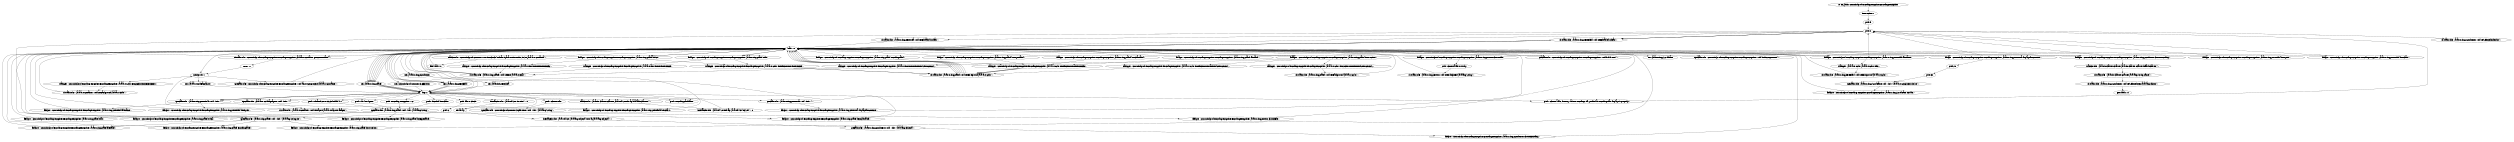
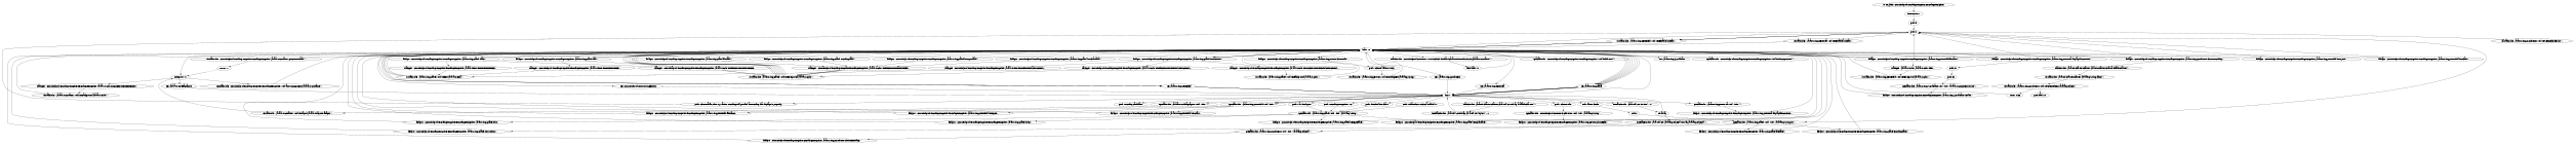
  digraph {
    n1 [label="instructions 1"]
    "r0 := @this: com.mindprod.encodingrecogniser.EncodingRecogniser"
    "push 5"
    "push 0"
    "load.r r0"
    "virtualinvoke <javax.swing.JTextField: void setEditable(boolean)>"
    "specialinvoke <javax.swing.JLabel: void <init>(java.lang.String,int)>"
    "virtualinvoke <javax.swing.JTextArea: void setEditable(boolean)>"
    "virtualinvoke <javax.swing.JComboBox: void setSelectedIndex(int)>"
    "staticinvoke <com.mindprod.common11.VersionCheck: boolean isJavaVersionOK(int,int,int,java.awt.Container)>"
    "specialinvoke <com.mindprod.encodingrecogniser.EncodingRecogniser: void buildMenu()>"
    "virtualinvoke <com.mindprod.encodingrecogniser.EncodingRecogniser: java.awt.Container getContentPane()>"
    n13 [label="mindprod.r r1"]
    "new javax.swing.JLabel"
    "fieldget <com.mindprod.encodingrecogniser.EncodingRecogniser: javax.swing.JLabel title>"
    "fieldget <com.mindprod.encodingrecogniser.EncodingRecogniser: javax.swing.JLabel title2>"
    "new com.mindprod.common13.JEButton"
    "fieldget <com.mindprod.encodingrecogniser.EncodingRecogniser: javax.swing.JButton chooseFile>"
    "new javax.swing.JTextField"
    "fieldget <com.mindprod.encodingrecogniser.EncodingRecogniser: javax.swing.JTextField fileName>"
    "new javax.swing.JComboBox"
    "fieldget <com.mindprod.encodingrecogniser.EncodingRecogniser: javax.swing.JComboBox chooseEncoding>"
    "fieldget <com.mindprod.encodingrecogniser.EncodingRecogniser: javax.swing.JLabel fileLabel>"
    "fieldget <com.mindprod.encodingrecogniser.EncodingRecogniser: javax.swing.JLabel encodingLabel>"
    "fieldget <com.mindprod.encodingrecogniser.EncodingRecogniser: javax.swing.JLabel hexByteLabel>"
    "fieldget <com.mindprod.encodingrecogniser.EncodingRecogniser: javax.swing.JLabel hexCharLabel>"
    "fieldget <com.mindprod.encodingrecogniser.EncodingRecogniser: javax.swing.JTextField hexBytes>"
    "fieldget <com.mindprod.encodingrecogniser.EncodingRecogniser: javax.swing.JTextField hexChars>"
-   "new javax.swing.JTextArea" [label="new javax.init.JTextArea"]
+   "new javax.swing.JTextArea"
    "fieldget <com.mindprod.encodingrecogniser.EncodingRecogniser: javax.swing.JTextArea displayFileContents>"
    "new javax.swing.JScrollPane"
    "fieldget <com.mindprod.encodingrecogniser.EncodingRecogniser: javax.swing.JLabel instructions>"
    "specialinvoke <com.mindprod.encodingrecogniser.EncodingRecogniser: void hookComponents()>"
    "fieldput <com.mindprod.encodingrecogniser.EncodingRecogniser: javax.swing.JLabel fileLabel>"
    "fieldput <com.mindprod.encodingrecogniser.EncodingRecogniser: javax.swing.JLabel encodingLabel>"
    "fieldput <com.mindprod.encodingrecogniser.EncodingRecogniser: javax.swing.JLabel instructions>"
    "ifne load.r r0"
    "store.r r1"
    "new java.awt.GridBagLayout"
    "staticget <com.mindprod.encodingrecogniser.EncodingRecogniser: java.awt.Color BACKGROUND_FOR_BODY>"
    "specialinvoke <com.mindprod.encodingrecogniser.EncodingRecogniser: void layoutComponents(java.awt.Container)>"
    "dup1.r"
    "staticget <com.mindprod.encodingrecogniser.EncodingRecogniser: java.awt.Font FONT_FOR_TITLE>"
    "staticget <com.mindprod.encodingrecogniser.EncodingRecogniser: java.awt.Color FOREGROUND_FOR_TITLE>"
    "staticget <com.mindprod.encodingrecogniser.EncodingRecogniser: java.awt.Font FONT_FOR_TITLE2>"
    "push \"Choose a file to study\""
    "staticget <java.awt.Color: java.awt.Color RED>"
    "staticinvoke <java.nio.charset.Charset: java.nio.charset.Charset defaultCharset()>"
    "staticget <com.mindprod.encodingrecogniser.EncodingRecogniser: java.awt.Color FOREGROUND_FOR_LABEL>"
    "push 20"
    "staticget <com.mindprod.encodingrecogniser.EncodingRecogniser: java.awt.Font FONT_FOR_INSTRUCTIONS>"
    "staticget <com.mindprod.encodingrecogniser.EncodingRecogniser: java.awt.Color BACKGROUND_FOR_INSTRUCTIONS>"
    "staticget <com.mindprod.encodingrecogniser.EncodingRecogniser: java.awt.Color FOREGROUND_FOR_INSTRUCTIONS>"
    "virtualinvoke <java.awt.Container: void setBackground(java.awt.Color)>"
    "specialinvoke <java.awt.GridBagLayout: void <init>()>"
    "push \"Encoding Recogniser 1.2\""
    "push \"released:2010-03-23 build:9411\""
    "push \"Choose File\""
    "specialinvoke <javax.swing.JTextField: void <init>()>"
    "staticinvoke <java.nio.charset.Charset: java.util.SortedMap availableCharsets()>"
    "interfaceinvoke <java.util.Set: int size()> 0"
    "push \"file to check\""
    "push \"encoding candidate\""
    "push \"raw hex bytes\""
    "push \"decoded hex chars\""
    "specialinvoke <javax.swing.JTextArea: void <init>()>"
    "push \"Choose a file, then try various encodings till you find an encoding that displays it properly.\""
    "virtualinvoke <java.awt.Container: void setLayout(java.awt.LayoutManager)>"
    "specialinvoke <javax.swing.JLabel: void <init>(java.lang.String)>"
    "specialinvoke <com.mindprod.common13.JEButton: void <init>(java.lang.String)>"
    "fieldput <com.mindprod.encodingrecogniser.EncodingRecogniser: javax.swing.JTextField fileName>"
    "fieldput <com.mindprod.encodingrecogniser.EncodingRecogniser: javax.swing.JTextField hexBytes>"
    "fieldput <com.mindprod.encodingrecogniser.EncodingRecogniser: javax.swing.JTextField hexChars>"
    "interfaceinvoke <java.util.SortedMap: java.util.Set keySet()> 0"
    newarray
    "push 2"
    "fieldput <com.mindprod.encodingrecogniser.EncodingRecogniser: javax.swing.JTextArea displayFileContents>"
    "fieldput <com.mindprod.encodingrecogniser.EncodingRecogniser: javax.swing.JLabel title>"
    "fieldput <com.mindprod.encodingrecogniser.EncodingRecogniser: javax.swing.JLabel title2>"
    "fieldput <com.mindprod.encodingrecogniser.EncodingRecogniser: javax.swing.JLabel hexByteLabel>"
    "fieldput <com.mindprod.encodingrecogniser.EncodingRecogniser: javax.swing.JLabel hexCharLabel>"
    "virtualinvoke <javax.swing.JLabel: void setFont(java.awt.Font)>"
    "virtualinvoke <javax.swing.JLabel: void setForeground(java.awt.Color)>"
    "fieldput <com.mindprod.encodingrecogniser.EncodingRecogniser: javax.swing.JButton chooseFile>"
    "virtualinvoke <javax.swing.JButton: void setToolTipText(java.lang.String)>"
    "virtualinvoke <javax.swing.JTextField: void setForeground(java.awt.Color)>"
    "interfaceinvoke <java.util.Set: java.lang.Object[] toArray(java.lang.Object[])> 1"
    "specialinvoke <javax.swing.JComboBox: void <init>(java.lang.Object[])>"
    "fieldput <com.mindprod.encodingrecogniser.EncodingRecogniser: javax.swing.JComboBox chooseEncoding>"
    "virtualinvoke <java.nio.charset.Charset: java.lang.String name()>"
    "virtualinvoke <javax.swing.JComboBox: void setSelectedItem(java.lang.Object)>"
    "goto load.r r0"
+   "store.r $r56"
    "push 30"
    "specialinvoke <javax.swing.JScrollPane: void <init>(java.awt.Component,int,int)>"
    "fieldput <com.mindprod.encodingrecogniser.EncodingRecogniser: javax.swing.JScrollPane scroller>"
    "virtualinvoke <javax.swing.JLabel: void setBackground(java.awt.Color)>"
    n1 -> "push 5"
    "r0 := @this: com.mindprod.encodingrecogniser.EncodingRecogniser" -> n1
    "push 5" -> "push 0"
    "push 0" -> "load.r r0"
    "push 0" -> "virtualinvoke <javax.swing.JTextField: void setEditable(boolean)>"
    "push 0" -> "virtualinvoke <javax.swing.JTextField: void setEditable(boolean)>"
    "push 0" -> "virtualinvoke <javax.swing.JTextField: void setEditable(boolean)>"
    "push 0" -> "specialinvoke <javax.swing.JLabel: void <init>(java.lang.String,int)>"
    "push 0" -> "virtualinvoke <javax.swing.JTextArea: void setEditable(boolean)>"
    "push 0" -> "virtualinvoke <javax.swing.JComboBox: void setSelectedIndex(int)>"
    "load.r r0" -> "staticinvoke <com.mindprod.common11.VersionCheck: boolean isJavaVersionOK(int,int,int,java.awt.Container)>"
    "load.r r0" -> "specialinvoke <com.mindprod.encodingrecogniser.EncodingRecogniser: void buildMenu()>"
    "load.r r0" -> "virtualinvoke <com.mindprod.encodingrecogniser.EncodingRecogniser: java.awt.Container getContentPane()>"
    "load.r r0" -> n13
    "load.r r0" -> "new javax.swing.JLabel"
    "load.r r0" -> "new javax.swing.JLabel"
    "load.r r0" -> "new javax.swing.JLabel"
    "load.r r0" -> "new javax.swing.JLabel"
    "load.r r0" -> "new javax.swing.JLabel"
    "load.r r0" -> "new javax.swing.JLabel"
    "load.r r0" -> "new javax.swing.JLabel"
    "load.r r0" -> "fieldget <com.mindprod.encodingrecogniser.EncodingRecogniser: javax.swing.JLabel title>"
    "load.r r0" -> "fieldget <com.mindprod.encodingrecogniser.EncodingRecogniser: javax.swing.JLabel title>"
    "load.r r0" -> "fieldget <com.mindprod.encodingrecogniser.EncodingRecogniser: javax.swing.JLabel title2>"
    "load.r r0" -> "fieldget <com.mindprod.encodingrecogniser.EncodingRecogniser: javax.swing.JLabel title2>"
    "load.r r0" -> "new com.mindprod.common13.JEButton"
    "load.r r0" -> "fieldget <com.mindprod.encodingrecogniser.EncodingRecogniser: javax.swing.JButton chooseFile>"
    "load.r r0" -> "new javax.swing.JTextField"
    "load.r r0" -> "new javax.swing.JTextField"
    "load.r r0" -> "new javax.swing.JTextField"
    "load.r r0" -> "fieldget <com.mindprod.encodingrecogniser.EncodingRecogniser: javax.swing.JTextField fileName>"
    "load.r r0" -> "fieldget <com.mindprod.encodingrecogniser.EncodingRecogniser: javax.swing.JTextField fileName>"
    "load.r r0" -> "new javax.swing.JComboBox"
    "load.r r0" -> "fieldget <com.mindprod.encodingrecogniser.EncodingRecogniser: javax.swing.JComboBox chooseEncoding>"
    "load.r r0" -> "fieldget <com.mindprod.encodingrecogniser.EncodingRecogniser: javax.swing.JComboBox chooseEncoding>"
    "load.r r0" -> "fieldget <com.mindprod.encodingrecogniser.EncodingRecogniser: javax.swing.JLabel fileLabel>"
    "load.r r0" -> "fieldget <com.mindprod.encodingrecogniser.EncodingRecogniser: javax.swing.JLabel encodingLabel>"
    "load.r r0" -> "fieldget <com.mindprod.encodingrecogniser.EncodingRecogniser: javax.swing.JLabel hexByteLabel>"
    "load.r r0" -> "fieldget <com.mindprod.encodingrecogniser.EncodingRecogniser: javax.swing.JLabel hexCharLabel>"
    "load.r r0" -> "fieldget <com.mindprod.encodingrecogniser.EncodingRecogniser: javax.swing.JTextField hexBytes>"
    "load.r r0" -> "fieldget <com.mindprod.encodingrecogniser.EncodingRecogniser: javax.swing.JTextField hexChars>"
    "load.r r0" -> "new javax.swing.JTextArea"
    "load.r r0" -> "fieldget <com.mindprod.encodingrecogniser.EncodingRecogniser: javax.swing.JTextArea displayFileContents>"
    "load.r r0" -> "fieldget <com.mindprod.encodingrecogniser.EncodingRecogniser: javax.swing.JTextArea displayFileContents>"
    "load.r r0" -> "new javax.swing.JScrollPane"
    "load.r r0" -> "fieldget <com.mindprod.encodingrecogniser.EncodingRecogniser: javax.swing.JLabel instructions>"
    "load.r r0" -> "fieldget <com.mindprod.encodingrecogniser.EncodingRecogniser: javax.swing.JLabel instructions>"
    "load.r r0" -> "fieldget <com.mindprod.encodingrecogniser.EncodingRecogniser: javax.swing.JLabel instructions>"
    "load.r r0" -> "specialinvoke <com.mindprod.encodingrecogniser.EncodingRecogniser: void hookComponents()>"
    "virtualinvoke <javax.swing.JTextField: void setEditable(boolean)>" -> "load.r r0"
    "virtualinvoke <javax.swing.JTextField: void setEditable(boolean)>" -> "load.r r0"
    "virtualinvoke <javax.swing.JTextField: void setEditable(boolean)>" -> "load.r r0"
    "specialinvoke <javax.swing.JLabel: void <init>(java.lang.String,int)>" -> "fieldput <com.mindprod.encodingrecogniser.EncodingRecogniser: javax.swing.JLabel fileLabel>"
    "specialinvoke <javax.swing.JLabel: void <init>(java.lang.String,int)>" -> "fieldput <com.mindprod.encodingrecogniser.EncodingRecogniser: javax.swing.JLabel encodingLabel>"
    "specialinvoke <javax.swing.JLabel: void <init>(java.lang.String,int)>" -> "fieldput <com.mindprod.encodingrecogniser.EncodingRecogniser: javax.swing.JLabel instructions>"
    "virtualinvoke <javax.swing.JTextArea: void setEditable(boolean)>" -> "load.r r0"
    "staticinvoke <com.mindprod.common11.VersionCheck: boolean isJavaVersionOK(int,int,int,java.awt.Container)>" -> "ifne load.r r0"
    "specialinvoke <com.mindprod.encodingrecogniser.EncodingRecogniser: void buildMenu()>" -> "load.r r0"
    "virtualinvoke <com.mindprod.encodingrecogniser.EncodingRecogniser: java.awt.Container getContentPane()>" -> "store.r r1"
    n13 -> "new java.awt.GridBagLayout"
    n13 -> "staticget <com.mindprod.encodingrecogniser.EncodingRecogniser: java.awt.Color BACKGROUND_FOR_BODY>"
    n13 -> "specialinvoke <com.mindprod.encodingrecogniser.EncodingRecogniser: void layoutComponents(java.awt.Container)>"
    "new javax.swing.JLabel" -> "dup1.r"
    "new javax.swing.JLabel" -> "dup1.r"
    "new javax.swing.JLabel" -> "dup1.r"
    "new javax.swing.JLabel" -> "dup1.r"
    "new javax.swing.JLabel" -> "dup1.r"
    "new javax.swing.JLabel" -> "dup1.r"
    "new javax.swing.JLabel" -> "dup1.r"
    "fieldget <com.mindprod.encodingrecogniser.EncodingRecogniser: javax.swing.JLabel title>" -> "staticget <com.mindprod.encodingrecogniser.EncodingRecogniser: java.awt.Font FONT_FOR_TITLE>"
    "fieldget <com.mindprod.encodingrecogniser.EncodingRecogniser: javax.swing.JLabel title>" -> "staticget <com.mindprod.encodingrecogniser.EncodingRecogniser: java.awt.Color FOREGROUND_FOR_TITLE>"
    "fieldget <com.mindprod.encodingrecogniser.EncodingRecogniser: javax.swing.JLabel title2>" -> "staticget <com.mindprod.encodingrecogniser.EncodingRecogniser: java.awt.Color FOREGROUND_FOR_TITLE>"
    "fieldget <com.mindprod.encodingrecogniser.EncodingRecogniser: javax.swing.JLabel title2>" -> "staticget <com.mindprod.encodingrecogniser.EncodingRecogniser: java.awt.Font FONT_FOR_TITLE2>"
    "new com.mindprod.common13.JEButton" -> "dup1.r"
    "fieldget <com.mindprod.encodingrecogniser.EncodingRecogniser: javax.swing.JButton chooseFile>" -> "push \"Choose a file to study\""
    "new javax.swing.JTextField" -> "dup1.r"
    "new javax.swing.JTextField" -> "dup1.r"
    "new javax.swing.JTextField" -> "dup1.r"
    "fieldget <com.mindprod.encodingrecogniser.EncodingRecogniser: javax.swing.JTextField fileName>" -> "push 0"
    "fieldget <com.mindprod.encodingrecogniser.EncodingRecogniser: javax.swing.JTextField fileName>" -> "staticget <java.awt.Color: java.awt.Color RED>"
    "new javax.swing.JComboBox" -> "dup1.r"
    "fieldget <com.mindprod.encodingrecogniser.EncodingRecogniser: javax.swing.JComboBox chooseEncoding>" -> "push 0"
    "fieldget <com.mindprod.encodingrecogniser.EncodingRecogniser: javax.swing.JComboBox chooseEncoding>" -> "staticinvoke <java.nio.charset.Charset: java.nio.charset.Charset defaultCharset()>"
    "fieldget <com.mindprod.encodingrecogniser.EncodingRecogniser: javax.swing.JLabel fileLabel>" -> "staticget <com.mindprod.encodingrecogniser.EncodingRecogniser: java.awt.Color FOREGROUND_FOR_LABEL>"
    "fieldget <com.mindprod.encodingrecogniser.EncodingRecogniser: javax.swing.JLabel encodingLabel>" -> "staticget <com.mindprod.encodingrecogniser.EncodingRecogniser: java.awt.Color FOREGROUND_FOR_LABEL>"
    "fieldget <com.mindprod.encodingrecogniser.EncodingRecogniser: javax.swing.JLabel hexByteLabel>" -> "staticget <com.mindprod.encodingrecogniser.EncodingRecogniser: java.awt.Color FOREGROUND_FOR_LABEL>"
    "fieldget <com.mindprod.encodingrecogniser.EncodingRecogniser: javax.swing.JLabel hexCharLabel>" -> "staticget <com.mindprod.encodingrecogniser.EncodingRecogniser: java.awt.Color FOREGROUND_FOR_LABEL>"
    "fieldget <com.mindprod.encodingrecogniser.EncodingRecogniser: javax.swing.JTextField hexBytes>" -> "push 0"
    "fieldget <com.mindprod.encodingrecogniser.EncodingRecogniser: javax.swing.JTextField hexChars>" -> "push 0"
    "new javax.swing.JTextArea" -> "dup1.r"
    "fieldget <com.mindprod.encodingrecogniser.EncodingRecogniser: javax.swing.JTextArea displayFileContents>" -> "push 0"
    "fieldget <com.mindprod.encodingrecogniser.EncodingRecogniser: javax.swing.JTextArea displayFileContents>" -> "push 20"
    "fieldget <com.mindprod.encodingrecogniser.EncodingRecogniser: javax.swing.JLabel instructions>" -> "staticget <com.mindprod.encodingrecogniser.EncodingRecogniser: java.awt.Font FONT_FOR_INSTRUCTIONS>"
    "fieldget <com.mindprod.encodingrecogniser.EncodingRecogniser: javax.swing.JLabel instructions>" -> "staticget <com.mindprod.encodingrecogniser.EncodingRecogniser: java.awt.Color BACKGROUND_FOR_INSTRUCTIONS>"
    "fieldget <com.mindprod.encodingrecogniser.EncodingRecogniser: javax.swing.JLabel instructions>" -> "staticget <com.mindprod.encodingrecogniser.EncodingRecogniser: java.awt.Color FOREGROUND_FOR_INSTRUCTIONS>"
    "fieldput <com.mindprod.encodingrecogniser.EncodingRecogniser: javax.swing.JLabel fileLabel>" -> "load.r r0"
    "fieldput <com.mindprod.encodingrecogniser.EncodingRecogniser: javax.swing.JLabel encodingLabel>" -> "load.r r0"
    "fieldput <com.mindprod.encodingrecogniser.EncodingRecogniser: javax.swing.JLabel instructions>" -> "load.r r0"
    "ifne load.r r0" -> "load.r r0"
    "store.r r1" -> n13
    "new java.awt.GridBagLayout" -> "dup1.r"
    "staticget <com.mindprod.encodingrecogniser.EncodingRecogniser: java.awt.Color BACKGROUND_FOR_BODY>" -> "virtualinvoke <java.awt.Container: void setBackground(java.awt.Color)>"
    "specialinvoke <com.mindprod.encodingrecogniser.EncodingRecogniser: void layoutComponents(java.awt.Container)>" -> "load.r r0"
    "dup1.r" -> "load.r r0"
    "dup1.r" -> "specialinvoke <java.awt.GridBagLayout: void <init>()>"
    "dup1.r" -> "push \"Encoding Recogniser 1.2\""
    "dup1.r" -> "push \"released:2010-03-23 build:9411\""
    "dup1.r" -> "push \"Choose File\""
    "dup1.r" -> "specialinvoke <javax.swing.JTextField: void <init>()>"
    "dup1.r" -> "specialinvoke <javax.swing.JTextField: void <init>()>"
    "dup1.r" -> "specialinvoke <javax.swing.JTextField: void <init>()>"
    "dup1.r" -> "staticinvoke <java.nio.charset.Charset: java.util.SortedMap availableCharsets()>"
    "dup1.r" -> "interfaceinvoke <java.util.Set: int size()> 0"
    "dup1.r" -> "push \"file to check\""
    "dup1.r" -> "push \"encoding candidate\""
    "dup1.r" -> "push \"raw hex bytes\""
    "dup1.r" -> "push \"decoded hex chars\""
    "dup1.r" -> "specialinvoke <javax.swing.JTextArea: void <init>()>"
    "dup1.r" -> "push \"Choose a file, then try various encodings till you find an encoding that displays it properly.\""
    "staticget <com.mindprod.encodingrecogniser.EncodingRecogniser: java.awt.Font FONT_FOR_TITLE>" -> "virtualinvoke <javax.swing.JLabel: void setFont(java.awt.Font)>"
    "staticget <com.mindprod.encodingrecogniser.EncodingRecogniser: java.awt.Color FOREGROUND_FOR_TITLE>" -> "virtualinvoke <javax.swing.JLabel: void setForeground(java.awt.Color)>"
    "staticget <com.mindprod.encodingrecogniser.EncodingRecogniser: java.awt.Color FOREGROUND_FOR_TITLE>" -> "virtualinvoke <javax.swing.JLabel: void setForeground(java.awt.Color)>"
    "staticget <com.mindprod.encodingrecogniser.EncodingRecogniser: java.awt.Font FONT_FOR_TITLE2>" -> "virtualinvoke <javax.swing.JLabel: void setFont(java.awt.Font)>"
    "push \"Choose a file to study\"" -> "virtualinvoke <javax.swing.JButton: void setToolTipText(java.lang.String)>"
    "staticget <java.awt.Color: java.awt.Color RED>" -> "virtualinvoke <javax.swing.JTextField: void setForeground(java.awt.Color)>"
    "staticinvoke <java.nio.charset.Charset: java.nio.charset.Charset defaultCharset()>" -> "virtualinvoke <java.nio.charset.Charset: java.lang.String name()>"
    "staticget <com.mindprod.encodingrecogniser.EncodingRecogniser: java.awt.Color FOREGROUND_FOR_LABEL>" -> "virtualinvoke <javax.swing.JLabel: void setForeground(java.awt.Color)>"
    "staticget <com.mindprod.encodingrecogniser.EncodingRecogniser: java.awt.Color FOREGROUND_FOR_LABEL>" -> "virtualinvoke <javax.swing.JLabel: void setForeground(java.awt.Color)>"
    "staticget <com.mindprod.encodingrecogniser.EncodingRecogniser: java.awt.Color FOREGROUND_FOR_LABEL>" -> "virtualinvoke <javax.swing.JLabel: void setForeground(java.awt.Color)>"
    "staticget <com.mindprod.encodingrecogniser.EncodingRecogniser: java.awt.Color FOREGROUND_FOR_LABEL>" -> "virtualinvoke <javax.swing.JLabel: void setForeground(java.awt.Color)>"
    "push 20" -> "push 30"
    "staticget <com.mindprod.encodingrecogniser.EncodingRecogniser: java.awt.Font FONT_FOR_INSTRUCTIONS>" -> "virtualinvoke <javax.swing.JLabel: void setFont(java.awt.Font)>"
    "staticget <com.mindprod.encodingrecogniser.EncodingRecogniser: java.awt.Color BACKGROUND_FOR_INSTRUCTIONS>" -> "virtualinvoke <javax.swing.JLabel: void setBackground(java.awt.Color)>"
    "staticget <com.mindprod.encodingrecogniser.EncodingRecogniser: java.awt.Color FOREGROUND_FOR_INSTRUCTIONS>" -> "virtualinvoke <javax.swing.JLabel: void setForeground(java.awt.Color)>"
    "virtualinvoke <java.awt.Container: void setBackground(java.awt.Color)>" -> "load.r r0"
    "specialinvoke <java.awt.GridBagLayout: void <init>()>" -> "virtualinvoke <java.awt.Container: void setLayout(java.awt.LayoutManager)>"
    "push \"Encoding Recogniser 1.2\"" -> "specialinvoke <javax.swing.JLabel: void <init>(java.lang.String)>"
    "push \"released:2010-03-23 build:9411\"" -> "specialinvoke <javax.swing.JLabel: void <init>(java.lang.String)>"
    "push \"Choose File\"" -> "specialinvoke <com.mindprod.common13.JEButton: void <init>(java.lang.String)>"
    "specialinvoke <javax.swing.JTextField: void <init>()>" -> "fieldput <com.mindprod.encodingrecogniser.EncodingRecogniser: javax.swing.JTextField fileName>"
    "specialinvoke <javax.swing.JTextField: void <init>()>" -> "fieldput <com.mindprod.encodingrecogniser.EncodingRecogniser: javax.swing.JTextField hexBytes>"
    "specialinvoke <javax.swing.JTextField: void <init>()>" -> "fieldput <com.mindprod.encodingrecogniser.EncodingRecogniser: javax.swing.JTextField hexChars>"
    "staticinvoke <java.nio.charset.Charset: java.util.SortedMap availableCharsets()>" -> "interfaceinvoke <java.util.SortedMap: java.util.Set keySet()> 0"
    "interfaceinvoke <java.util.Set: int size()> 0" -> newarray
    "push \"file to check\"" -> "push 2"
    "push \"raw hex bytes\"" -> "specialinvoke <javax.swing.JLabel: void <init>(java.lang.String)>"
    "push \"decoded hex chars\"" -> "specialinvoke <javax.swing.JLabel: void <init>(java.lang.String)>"
    "specialinvoke <javax.swing.JTextArea: void <init>()>" -> "fieldput <com.mindprod.encodingrecogniser.EncodingRecogniser: javax.swing.JTextArea displayFileContents>"
    "push \"Choose a file, then try various encodings till you find an encoding that displays it properly.\"" -> "push 0"
    "virtualinvoke <java.awt.Container: void setLayout(java.awt.LayoutManager)>" -> n13
    "specialinvoke <javax.swing.JLabel: void <init>(java.lang.String)>" -> "fieldput <com.mindprod.encodingrecogniser.EncodingRecogniser: javax.swing.JLabel title>"
    "specialinvoke <javax.swing.JLabel: void <init>(java.lang.String)>" -> "fieldput <com.mindprod.encodingrecogniser.EncodingRecogniser: javax.swing.JLabel title2>"
    "specialinvoke <javax.swing.JLabel: void <init>(java.lang.String)>" -> "fieldput <com.mindprod.encodingrecogniser.EncodingRecogniser: javax.swing.JLabel hexByteLabel>"
    "specialinvoke <javax.swing.JLabel: void <init>(java.lang.String)>" -> "fieldput <com.mindprod.encodingrecogniser.EncodingRecogniser: javax.swing.JLabel hexCharLabel>"
    "specialinvoke <com.mindprod.common13.JEButton: void <init>(java.lang.String)>" -> "fieldput <com.mindprod.encodingrecogniser.EncodingRecogniser: javax.swing.JButton chooseFile>"
    "fieldput <com.mindprod.encodingrecogniser.EncodingRecogniser: javax.swing.JTextField fileName>" -> "load.r r0"
    "fieldput <com.mindprod.encodingrecogniser.EncodingRecogniser: javax.swing.JTextField hexBytes>" -> "load.r r0"
    "fieldput <com.mindprod.encodingrecogniser.EncodingRecogniser: javax.swing.JTextField hexChars>" -> "load.r r0"
    "interfaceinvoke <java.util.SortedMap: java.util.Set keySet()> 0" -> "dup1.r"
    newarray -> "dup1.r"
    newarray -> "interfaceinvoke <java.util.Set: java.lang.Object[] toArray(java.lang.Object[])> 1"
    "push 2" -> "specialinvoke <javax.swing.JLabel: void <init>(java.lang.String,int)>"
    "fieldput <com.mindprod.encodingrecogniser.EncodingRecogniser: javax.swing.JTextArea displayFileContents>" -> "load.r r0"
    "fieldput <com.mindprod.encodingrecogniser.EncodingRecogniser: javax.swing.JLabel title>" -> "load.r r0"
    "fieldput <com.mindprod.encodingrecogniser.EncodingRecogniser: javax.swing.JLabel title2>" -> "load.r r0"
    "fieldput <com.mindprod.encodingrecogniser.EncodingRecogniser: javax.swing.JLabel hexByteLabel>" -> "load.r r0"
    "fieldput <com.mindprod.encodingrecogniser.EncodingRecogniser: javax.swing.JLabel hexCharLabel>" -> "load.r r0"
    "virtualinvoke <javax.swing.JLabel: void setFont(java.awt.Font)>" -> "load.r r0"
    "virtualinvoke <javax.swing.JLabel: void setFont(java.awt.Font)>" -> "load.r r0"
    "virtualinvoke <javax.swing.JLabel: void setFont(java.awt.Font)>" -> "load.r r0"
    "virtualinvoke <javax.swing.JLabel: void setForeground(java.awt.Color)>" -> "load.r r0"
    "virtualinvoke <javax.swing.JLabel: void setForeground(java.awt.Color)>" -> "load.r r0"
    "virtualinvoke <javax.swing.JLabel: void setForeground(java.awt.Color)>" -> "load.r r0"
    "virtualinvoke <javax.swing.JLabel: void setForeground(java.awt.Color)>" -> "load.r r0"
    "virtualinvoke <javax.swing.JLabel: void setForeground(java.awt.Color)>" -> "load.r r0"
    "virtualinvoke <javax.swing.JLabel: void setForeground(java.awt.Color)>" -> "load.r r0"
    "virtualinvoke <javax.swing.JLabel: void setForeground(java.awt.Color)>" -> "load.r r0"
    "fieldput <com.mindprod.encodingrecogniser.EncodingRecogniser: javax.swing.JButton chooseFile>" -> "load.r r0"
    "virtualinvoke <javax.swing.JButton: void setToolTipText(java.lang.String)>" -> "load.r r0"
    "virtualinvoke <javax.swing.JTextField: void setForeground(java.awt.Color)>" -> "load.r r0"
    "interfaceinvoke <java.util.Set: java.lang.Object[] toArray(java.lang.Object[])> 1" -> "specialinvoke <javax.swing.JComboBox: void <init>(java.lang.Object[])>"
    "specialinvoke <javax.swing.JComboBox: void <init>(java.lang.Object[])>" -> "fieldput <com.mindprod.encodingrecogniser.EncodingRecogniser: javax.swing.JComboBox chooseEncoding>"
    "fieldput <com.mindprod.encodingrecogniser.EncodingRecogniser: javax.swing.JComboBox chooseEncoding>" -> "load.r r0"
    "virtualinvoke <java.nio.charset.Charset: java.lang.String name()>" -> "virtualinvoke <javax.swing.JComboBox: void setSelectedItem(java.lang.Object)>"
    "virtualinvoke <javax.swing.JComboBox: void setSelectedItem(java.lang.Object)>" -> "goto load.r r0"
+   "virtualinvoke <javax.swing.JComboBox: void setSelectedItem(java.lang.Object)>" -> "store.r $r56"
+   "store.r $r56" -> "load.r r0"
    "push 30" -> "specialinvoke <javax.swing.JScrollPane: void <init>(java.awt.Component,int,int)>"
    "specialinvoke <javax.swing.JScrollPane: void <init>(java.awt.Component,int,int)>" -> "fieldput <com.mindprod.encodingrecogniser.EncodingRecogniser: javax.swing.JScrollPane scroller>"
    "fieldput <com.mindprod.encodingrecogniser.EncodingRecogniser: javax.swing.JScrollPane scroller>" -> "load.r r0"
    "virtualinvoke <javax.swing.JLabel: void setBackground(java.awt.Color)>" -> "load.r r0"
  }
